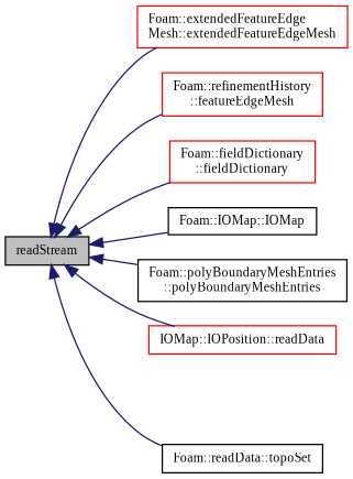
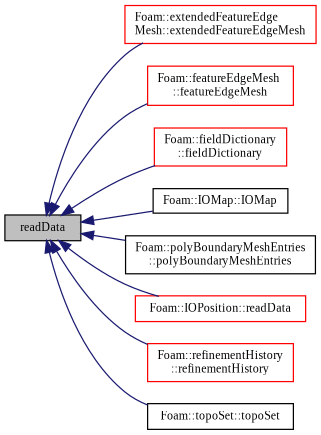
  digraph {
    fontname="Liberation Serif"
    rankdir=LR
    node [color=red fontname="Liberation Serif" fontsize=10 shape=record]
    edge [color=midnightblue dir=back fontname="Liberation Serif" fontsize=10 labelfontname=FreeSans labelfontsize=10 style=solid]
-   n1 [color=black fillcolor=grey75 fontcolor=black height=0.2 label=readStream style=filled width=0.4]
+   n1 [color=black fillcolor=grey75 fontcolor=black height=0.2 label=readData style=filled width=0.4]
    n2 [height=0.2 label="Foam::extendedFeatureEdge\lMesh::extendedFeatureEdgeMesh" width=0.4]
-   n3 [height=0.2 label="Foam::refinementHistory\l::featureEdgeMesh" width=0.4]
+   n3 [height=0.2 label="Foam::featureEdgeMesh\l::featureEdgeMesh" width=0.4]
    n4 [height=0.2 label="Foam::fieldDictionary\l::fieldDictionary" width=0.4]
    n5 [color=black height=0.2 label="Foam::IOMap::IOMap" width=0.4]
    n6 [color=black height=0.2 label="Foam::polyBoundaryMeshEntries\l::polyBoundaryMeshEntries" width=0.4]
-   n7 [height=0.2 label="IOMap::IOPosition::readData" width=0.4]
-   n9 [color=black height=0.2 label="Foam::readData::topoSet" width=0.4]
+   n7 [height=0.2 label="Foam::IOPosition::readData" width=0.4]
+   n8 [height=0.2 label="Foam::refinementHistory\l::refinementHistory" width=0.4]
+   n9 [color=black height=0.2 label="Foam::topoSet::topoSet" width=0.4]
    n1 -> n2
    n1 -> n3
    n1 -> n4
    n1 -> n5
    n1 -> n6
    n1 -> n7
+   n1 -> n8
    n1 -> n9
  }
